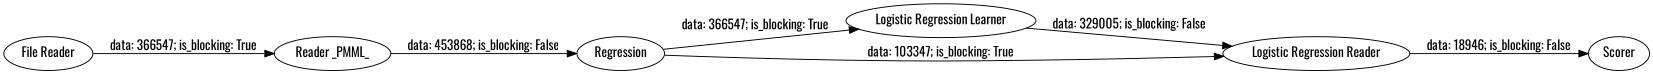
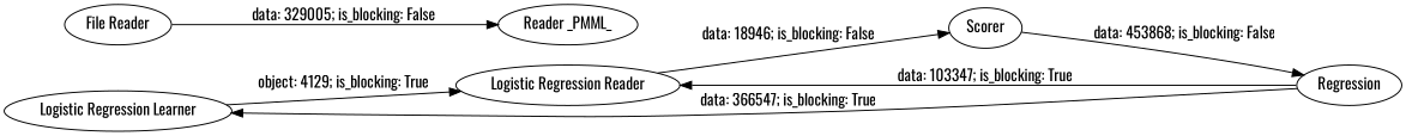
  digraph {
    fontname=Oswald
    rankdir=LR
    node [fontname=Oswald]
    edge [fontname=Oswald]
    n1 [label="Logistic Regression Learner"]
    n2 [label="Logistic Regression Reader"]
    n3 [label=Scorer]
    n4 [label="Reader _PMML_"]
    n5 [label=Regression]
    n6 [label="File Reader"]
-   n1 -> n2 [label="data: 329005; is_blocking: False"]
+   n1 -> n2 [label="object: 4129; is_blocking: True"]
    n2 -> n3 [label="data: 18946; is_blocking: False"]
-   n4 -> n5 [label="data: 453868; is_blocking: False"]
+   n3 -> n5 [label="data: 453868; is_blocking: False"]
    n5 -> n1 [label="data: 366547; is_blocking: True"]
    n5 -> n2 [label="data: 103347; is_blocking: True"]
-   n6 -> n4 [label="data: 366547; is_blocking: True"]
+   n6 -> n4 [label="data: 329005; is_blocking: False"]
  }
